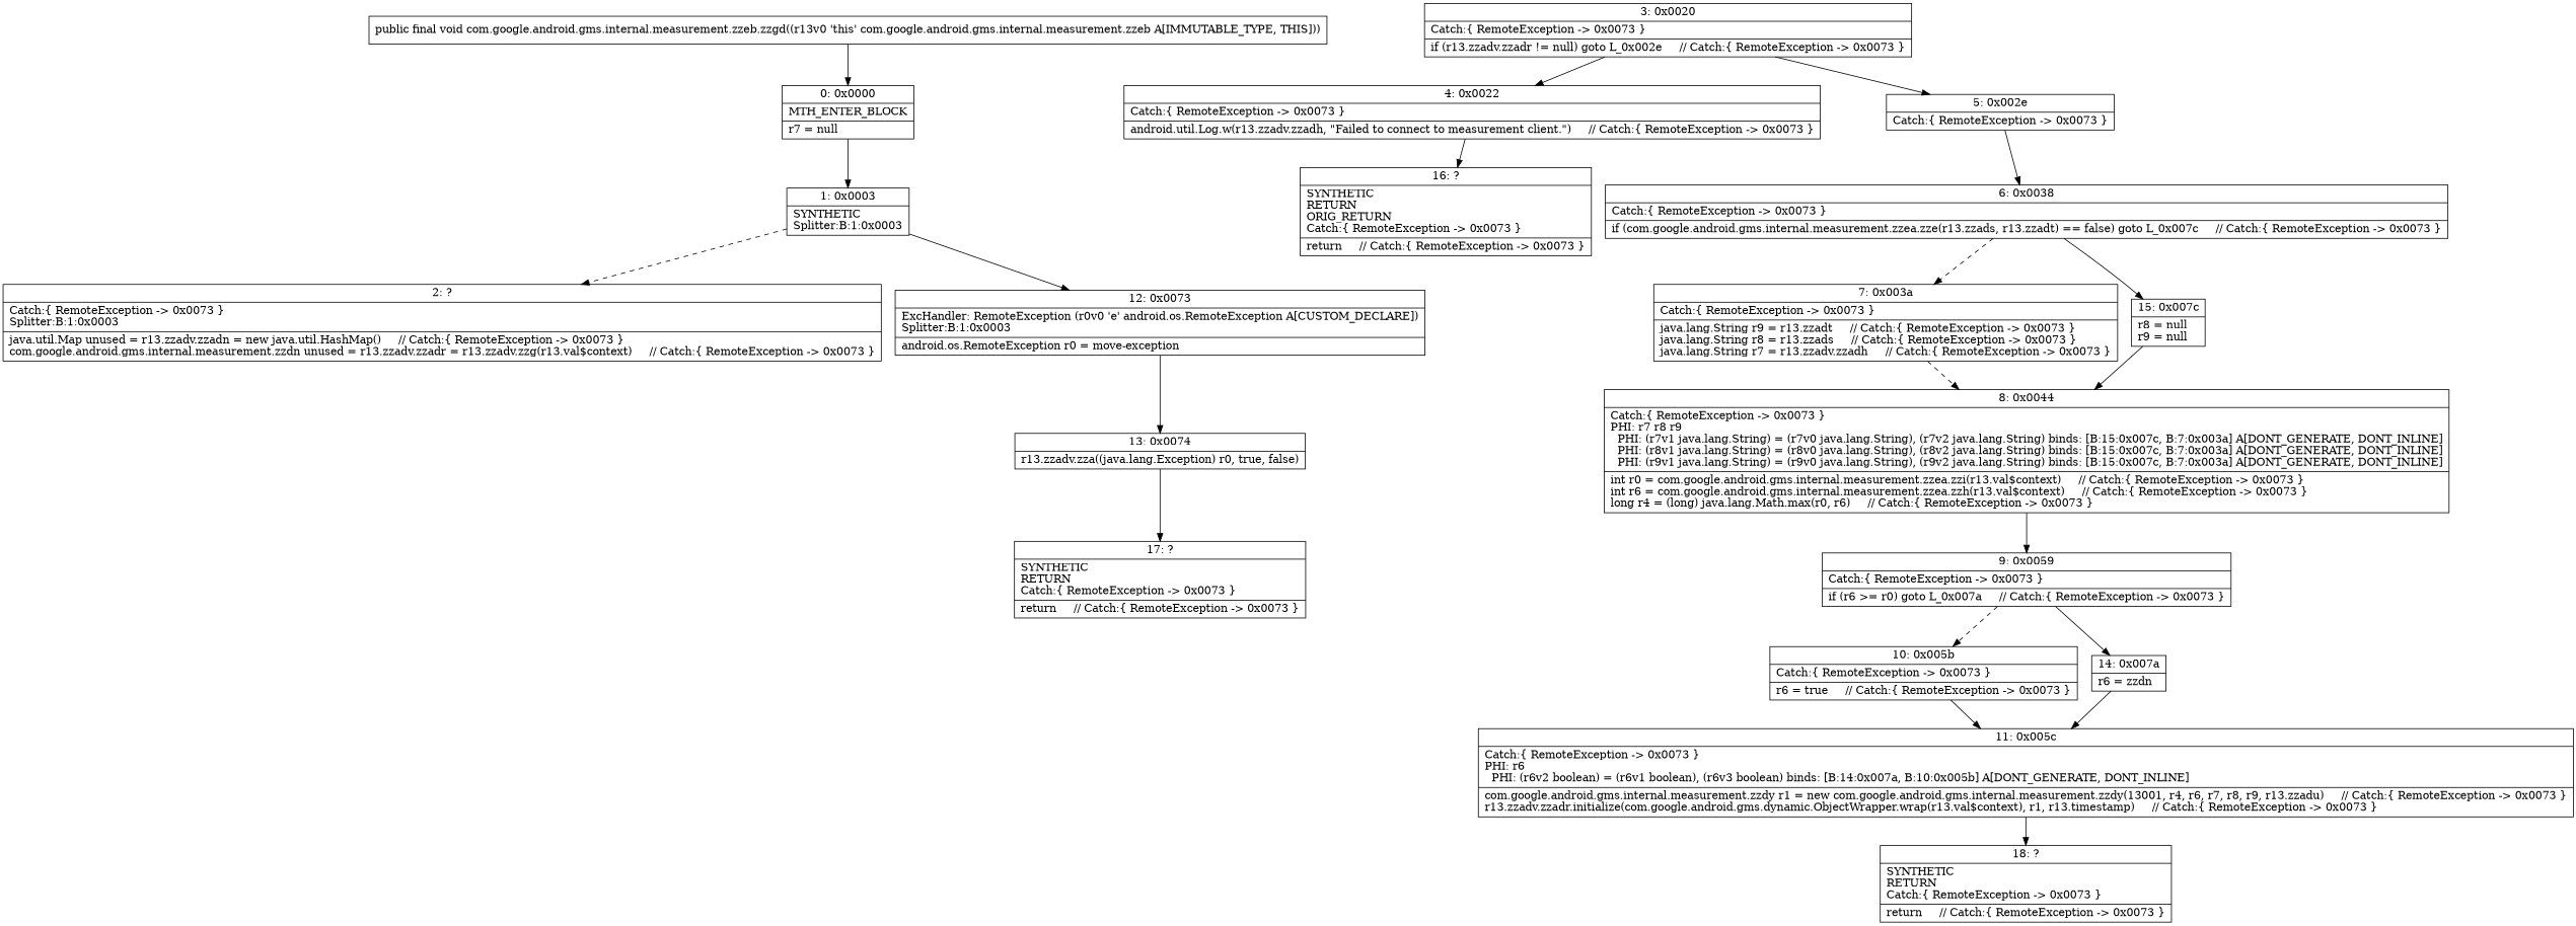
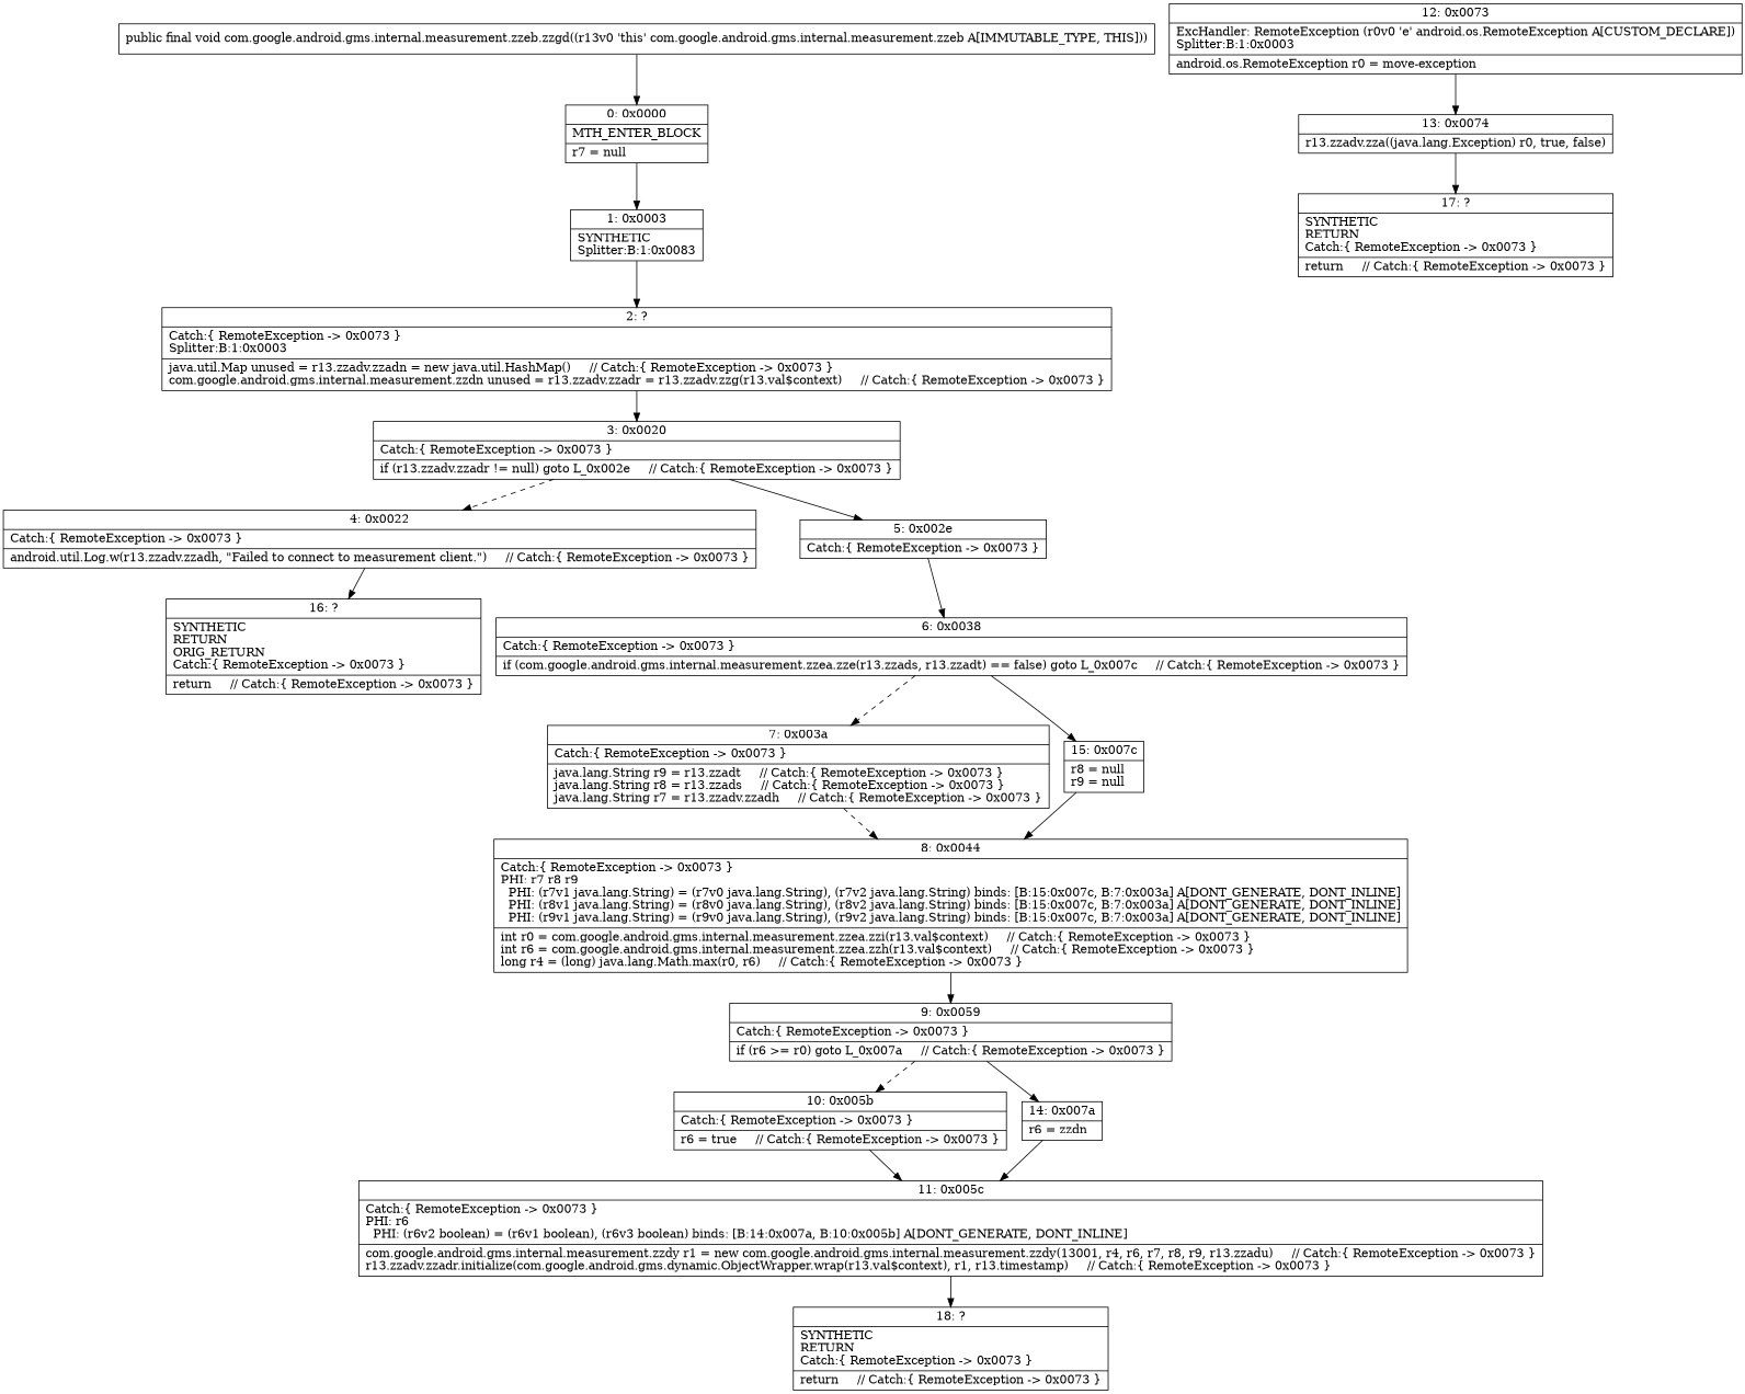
  digraph {
    node [shape=record]
    n1 [label="{0\:\ 0x0000|MTH_ENTER_BLOCK\l|r7 = null\l}"]
-   n2 [label="{1\:\ 0x0003|SYNTHETIC\lSplitter:B:1:0x0003\l}"]
+   n2 [label="{1\:\ 0x0003|SYNTHETIC\lSplitter:B:1:0x0083\l}"]
    n3 [label="{2\:\ ?|Catch:\{ RemoteException \-\> 0x0073 \}\lSplitter:B:1:0x0003\l|java.util.Map unused = r13.zzadv.zzadn = new java.util.HashMap()     \/\/ Catch:\{ RemoteException \-\> 0x0073 \}\lcom.google.android.gms.internal.measurement.zzdn unused = r13.zzadv.zzadr = r13.zzadv.zzg(r13.val$context)     \/\/ Catch:\{ RemoteException \-\> 0x0073 \}\l}"]
    n4 [label="{12\:\ 0x0073|ExcHandler: RemoteException (r0v0 'e' android.os.RemoteException A[CUSTOM_DECLARE])\lSplitter:B:1:0x0003\l|android.os.RemoteException r0 = move\-exception\l}"]
    n5 [label="{3\:\ 0x0020|Catch:\{ RemoteException \-\> 0x0073 \}\l|if (r13.zzadv.zzadr != null) goto L_0x002e     \/\/ Catch:\{ RemoteException \-\> 0x0073 \}\l}"]
    n6 [label="{13\:\ 0x0074|r13.zzadv.zza((java.lang.Exception) r0, true, false)\l}"]
    n7 [label="{4\:\ 0x0022|Catch:\{ RemoteException \-\> 0x0073 \}\l|android.util.Log.w(r13.zzadv.zzadh, \"Failed to connect to measurement client.\")     \/\/ Catch:\{ RemoteException \-\> 0x0073 \}\l}"]
    n8 [label="{5\:\ 0x002e|Catch:\{ RemoteException \-\> 0x0073 \}\l}"]
    n9 [label="{16\:\ ?|SYNTHETIC\lRETURN\lORIG_RETURN\lCatch:\{ RemoteException \-\> 0x0073 \}\l|return     \/\/ Catch:\{ RemoteException \-\> 0x0073 \}\l}"]
    n10 [label="{6\:\ 0x0038|Catch:\{ RemoteException \-\> 0x0073 \}\l|if (com.google.android.gms.internal.measurement.zzea.zze(r13.zzads, r13.zzadt) == false) goto L_0x007c     \/\/ Catch:\{ RemoteException \-\> 0x0073 \}\l}"]
    n11 [label="{7\:\ 0x003a|Catch:\{ RemoteException \-\> 0x0073 \}\l|java.lang.String r9 = r13.zzadt     \/\/ Catch:\{ RemoteException \-\> 0x0073 \}\ljava.lang.String r8 = r13.zzads     \/\/ Catch:\{ RemoteException \-\> 0x0073 \}\ljava.lang.String r7 = r13.zzadv.zzadh     \/\/ Catch:\{ RemoteException \-\> 0x0073 \}\l}"]
    n12 [label="{15\:\ 0x007c|r8 = null\lr9 = null\l}"]
    n13 [label="{8\:\ 0x0044|Catch:\{ RemoteException \-\> 0x0073 \}\lPHI: r7 r8 r9 \l  PHI: (r7v1 java.lang.String) = (r7v0 java.lang.String), (r7v2 java.lang.String) binds: [B:15:0x007c, B:7:0x003a] A[DONT_GENERATE, DONT_INLINE]\l  PHI: (r8v1 java.lang.String) = (r8v0 java.lang.String), (r8v2 java.lang.String) binds: [B:15:0x007c, B:7:0x003a] A[DONT_GENERATE, DONT_INLINE]\l  PHI: (r9v1 java.lang.String) = (r9v0 java.lang.String), (r9v2 java.lang.String) binds: [B:15:0x007c, B:7:0x003a] A[DONT_GENERATE, DONT_INLINE]\l|int r0 = com.google.android.gms.internal.measurement.zzea.zzi(r13.val$context)     \/\/ Catch:\{ RemoteException \-\> 0x0073 \}\lint r6 = com.google.android.gms.internal.measurement.zzea.zzh(r13.val$context)     \/\/ Catch:\{ RemoteException \-\> 0x0073 \}\llong r4 = (long) java.lang.Math.max(r0, r6)     \/\/ Catch:\{ RemoteException \-\> 0x0073 \}\l}"]
    n14 [label="{9\:\ 0x0059|Catch:\{ RemoteException \-\> 0x0073 \}\l|if (r6 \>= r0) goto L_0x007a     \/\/ Catch:\{ RemoteException \-\> 0x0073 \}\l}"]
    n15 [label="{10\:\ 0x005b|Catch:\{ RemoteException \-\> 0x0073 \}\l|r6 = true     \/\/ Catch:\{ RemoteException \-\> 0x0073 \}\l}"]
    n16 [label="{14\:\ 0x007a|r6 = zzdn\l}"]
    n17 [label="{11\:\ 0x005c|Catch:\{ RemoteException \-\> 0x0073 \}\lPHI: r6 \l  PHI: (r6v2 boolean) = (r6v1 boolean), (r6v3 boolean) binds: [B:14:0x007a, B:10:0x005b] A[DONT_GENERATE, DONT_INLINE]\l|com.google.android.gms.internal.measurement.zzdy r1 = new com.google.android.gms.internal.measurement.zzdy(13001, r4, r6, r7, r8, r9, r13.zzadu)     \/\/ Catch:\{ RemoteException \-\> 0x0073 \}\lr13.zzadv.zzadr.initialize(com.google.android.gms.dynamic.ObjectWrapper.wrap(r13.val$context), r1, r13.timestamp)     \/\/ Catch:\{ RemoteException \-\> 0x0073 \}\l}"]
    n18 [label="{18\:\ ?|SYNTHETIC\lRETURN\lCatch:\{ RemoteException \-\> 0x0073 \}\l|return     \/\/ Catch:\{ RemoteException \-\> 0x0073 \}\l}"]
    n19 [label="{17\:\ ?|SYNTHETIC\lRETURN\lCatch:\{ RemoteException \-\> 0x0073 \}\l|return     \/\/ Catch:\{ RemoteException \-\> 0x0073 \}\l}"]
    n20 [label="{public final void com.google.android.gms.internal.measurement.zzeb.zzgd((r13v0 'this' com.google.android.gms.internal.measurement.zzeb A[IMMUTABLE_TYPE, THIS])) }"]
    n1 -> n2
-   n2 -> n3 [style=dashed]
-   n2 -> n4
+   n2 -> n3
+   n3 -> n5
    n4 -> n6
-   n5 -> n7 [style=solid]
+   n5 -> n7 [style=dashed]
    n5 -> n8
    n6 -> n19
    n7 -> n9
    n8 -> n10
    n10 -> n11 [style=dashed]
    n10 -> n12
    n11 -> n13 [style=dashed]
    n12 -> n13
    n13 -> n14
    n14 -> n15 [style=dashed]
    n14 -> n16
    n15 -> n17
    n16 -> n17
    n17 -> n18
    n20 -> n1
  }
